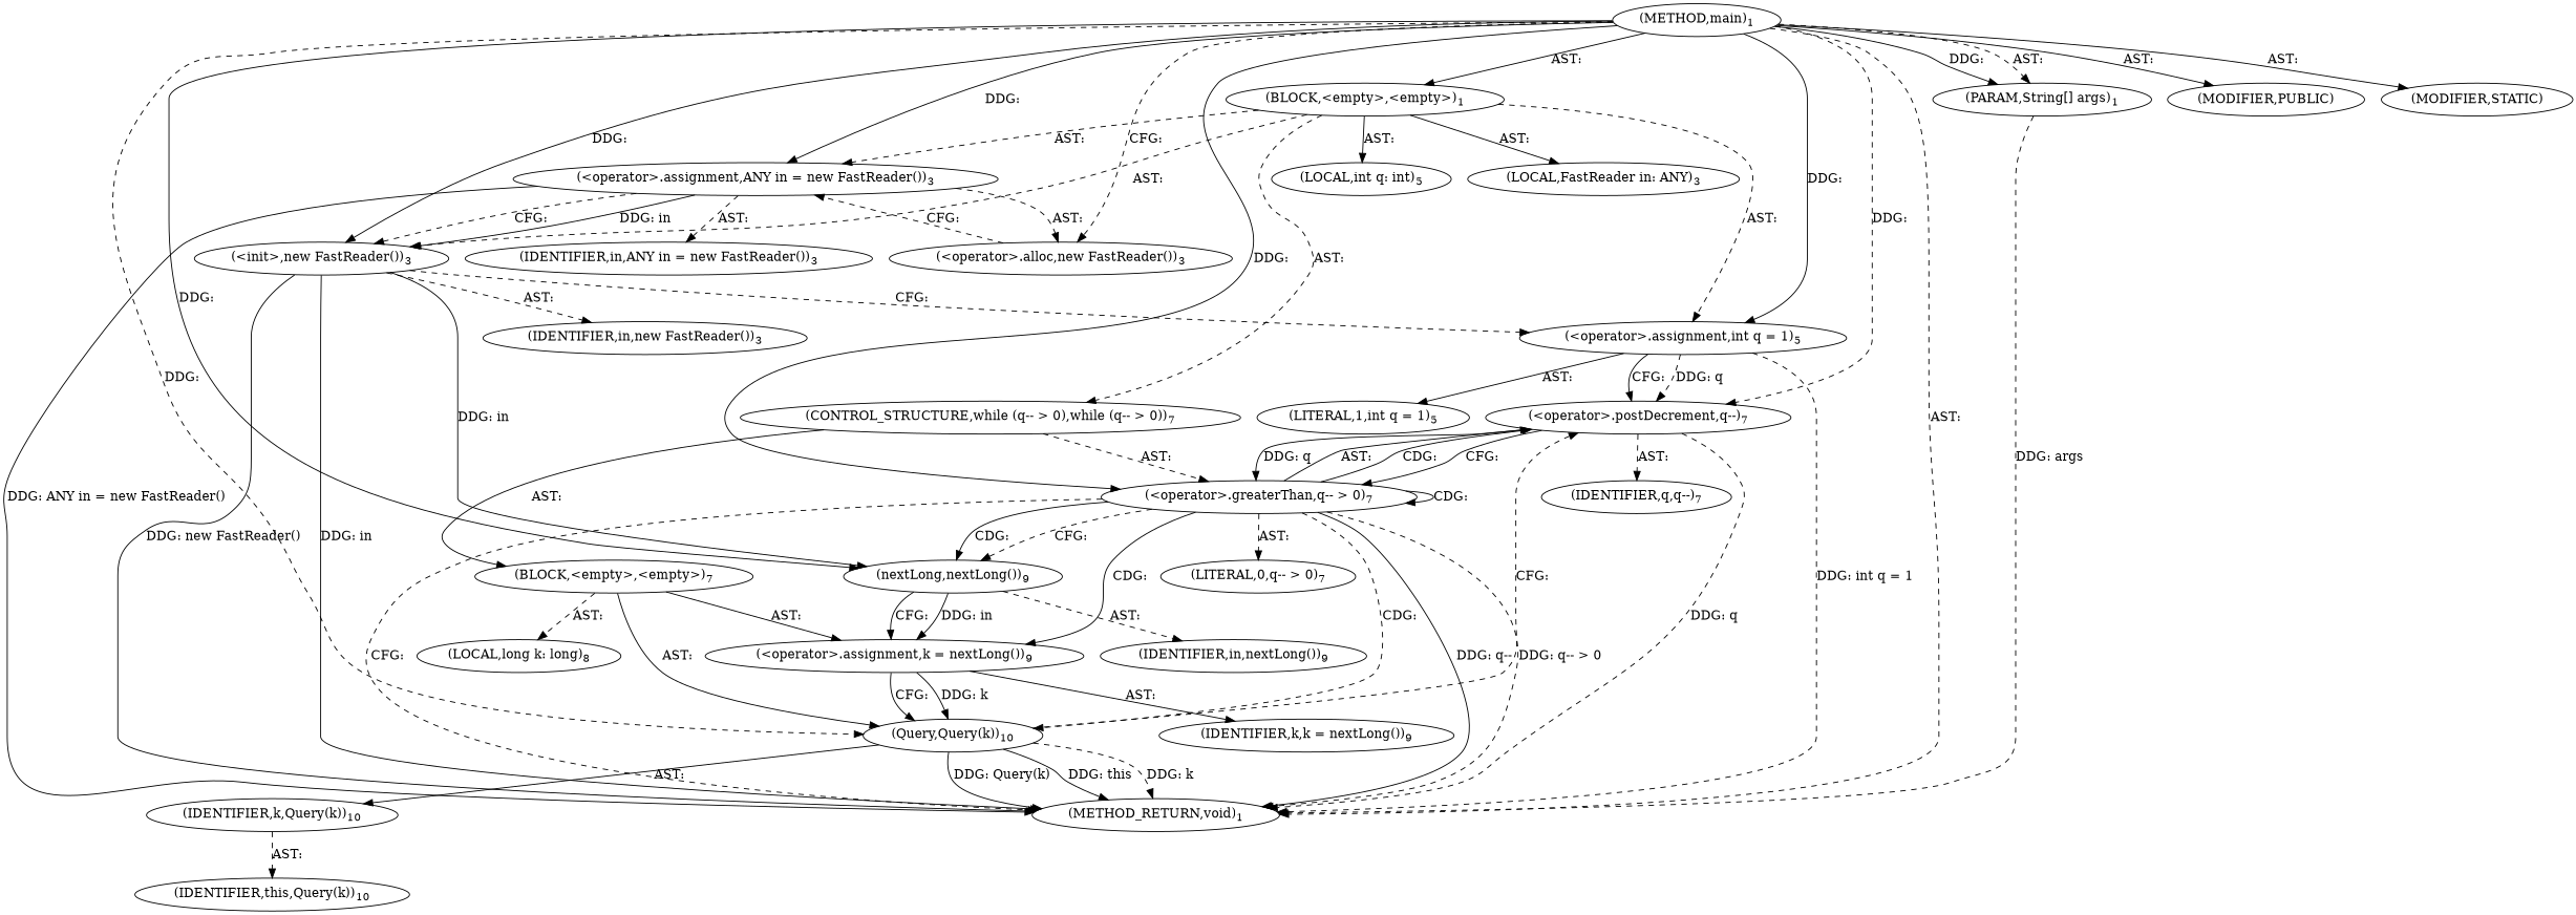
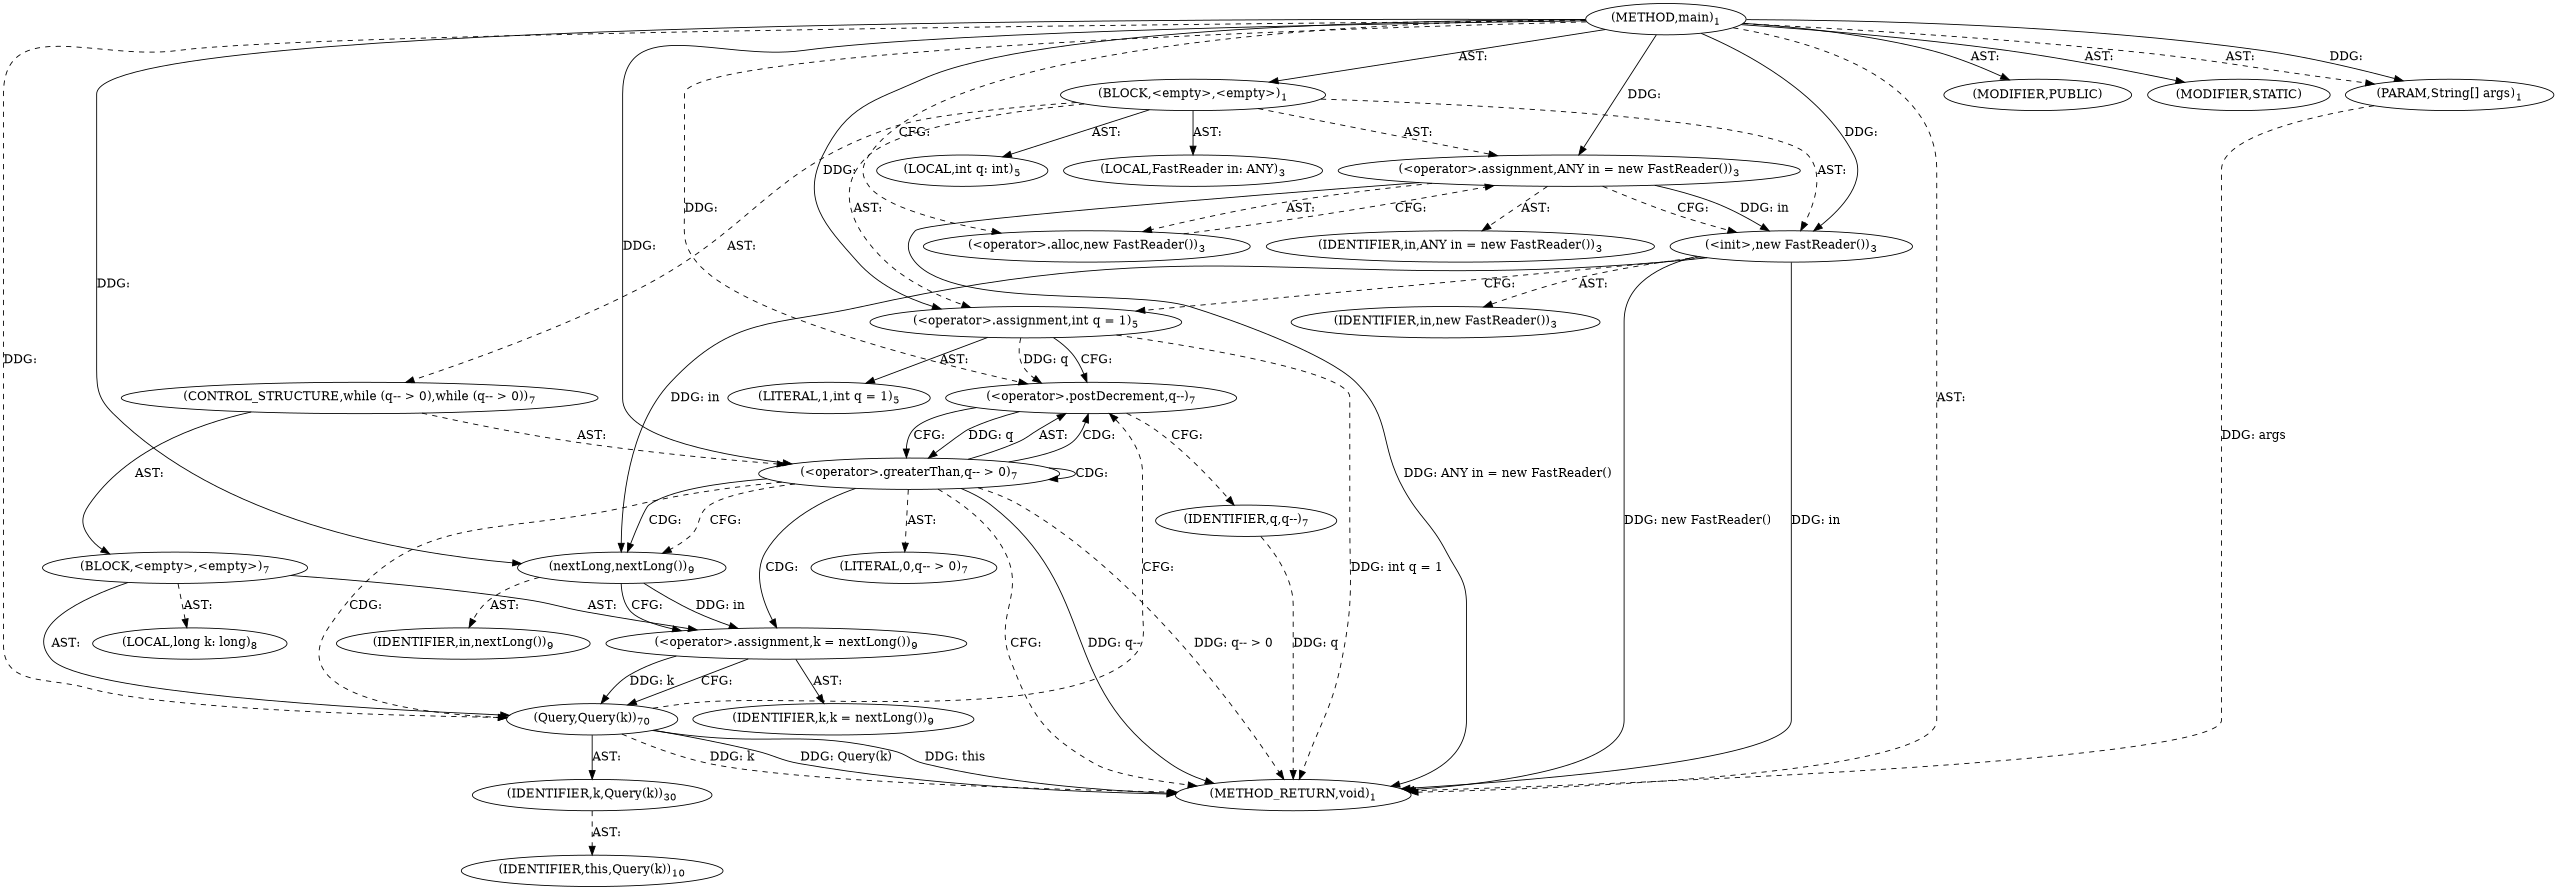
  digraph {
    edge [style=solid]
    n1 [label=<(METHOD,main)<SUB>1</SUB>>]
    n2 [label=<(PARAM,String[] args)<SUB>1</SUB>>]
    n3 [label=<(BLOCK,&lt;empty&gt;,&lt;empty&gt;)<SUB>1</SUB>>]
    n4 [label=<(&lt;operator&gt;.assignment,ANY in = new FastReader())<SUB>3</SUB>>]
    n5 [label=<(&lt;operator&gt;.alloc,new FastReader())<SUB>3</SUB>>]
    n6 [label=<(&lt;init&gt;,new FastReader())<SUB>3</SUB>>]
    n7 [label=<(&lt;operator&gt;.assignment,int q = 1)<SUB>5</SUB>>]
    n8 [label=<(&lt;operator&gt;.greaterThan,q-- &gt; 0)<SUB>7</SUB>>]
    n9 [label=<(&lt;operator&gt;.postDecrement,q--)<SUB>7</SUB>>]
    n10 [label=<(nextLong,nextLong())<SUB>9</SUB>>]
-   n11 [label=<(Query,Query(k))<SUB>10</SUB>>]
+   n11 [label=<(Query,Query(k))<SUB>70</SUB>>]
    n12 [label=<(MODIFIER,PUBLIC)>]
    n13 [label=<(MODIFIER,STATIC)>]
    n14 [label=<(METHOD_RETURN,void)<SUB>1</SUB>>]
    n15 [label=<(LOCAL,FastReader in: ANY)<SUB>3</SUB>>]
    n16 [label=<(LOCAL,int q: int)<SUB>5</SUB>>]
    n17 [label=<(CONTROL_STRUCTURE,while (q-- &gt; 0),while (q-- &gt; 0))<SUB>7</SUB>>]
    n18 [label=<(IDENTIFIER,in,ANY in = new FastReader())<SUB>3</SUB>>]
    n19 [label=<(IDENTIFIER,in,new FastReader())<SUB>3</SUB>>]
    n20 [label=<(LITERAL,1,int q = 1)<SUB>5</SUB>>]
    n21 [label=<(LITERAL,0,q-- &gt; 0)<SUB>7</SUB>>]
    n22 [label=<(&lt;operator&gt;.assignment,k = nextLong())<SUB>9</SUB>>]
    n23 [label=<(IDENTIFIER,q,q--)<SUB>7</SUB>>]
    n24 [label=<(IDENTIFIER,in,nextLong())<SUB>9</SUB>>]
-   n25 [label=<(IDENTIFIER,k,Query(k))<SUB>10</SUB>>]
+   n25 [label=<(IDENTIFIER,k,Query(k))<SUB>30</SUB>>]
    n26 [label=<(BLOCK,&lt;empty&gt;,&lt;empty&gt;)<SUB>7</SUB>>]
    n27 [label=<(LOCAL,long k: long)<SUB>8</SUB>>]
    n28 [label=<(IDENTIFIER,k,k = nextLong())<SUB>9</SUB>>]
    n29 [label=<(IDENTIFIER,this,Query(k))<SUB>10</SUB>>]
    n1 -> n2 [label="AST: " style=dashed]
    n1 -> n2 [label="DDG: "]
    n1 -> n3 [label="AST: "]
    n1 -> n4 [label="DDG: "]
    n1 -> n5 [label="CFG: " style=dashed]
    n1 -> n6 [label="DDG: "]
    n1 -> n7 [label="DDG: "]
    n1 -> n8 [label="DDG: "]
    n1 -> n9 [label="DDG: " style=dashed]
    n1 -> n10 [label="DDG: "]
    n1 -> n11 [label="DDG: " style=dashed]
    n1 -> n12 [label="AST: "]
    n1 -> n13 [label="AST: "]
    n1 -> n14 [label="AST: " style=dashed]
    n2 -> n14 [label="DDG: args" style=dashed]
    n3 -> n4 [label="AST: " style=dashed]
    n3 -> n6 [label="AST: " style=dashed]
    n3 -> n7 [label="AST: " style=dashed]
    n3 -> n15 [label="AST: "]
    n3 -> n16 [label="AST: "]
    n3 -> n17 [label="AST: " style=dashed]
    n4 -> n5 [label="AST: " style=dashed]
    n4 -> n6 [label="CFG: " style=dashed]
    n4 -> n6 [label="DDG: in"]
    n4 -> n14 [label="DDG: ANY in = new FastReader()"]
    n4 -> n18 [label="AST: " style=dashed]
    n5 -> n4 [label="CFG: " style=dashed]
    n6 -> n7 [label="CFG: " style=dashed]
    n6 -> n10 [label="DDG: in"]
    n6 -> n14 [label="DDG: in"]
    n6 -> n14 [label="DDG: new FastReader()"]
    n6 -> n19 [label="AST: " style=dashed]
    n7 -> n9 [label="CFG: "]
    n7 -> n9 [label="DDG: q" style=dashed]
    n7 -> n14 [label="DDG: int q = 1" style=dashed]
    n7 -> n20 [label="AST: "]
    n8 -> n8 [label="CDG: "]
    n8 -> n9 [label="AST: "]
    n8 -> n9 [label="CDG: "]
    n8 -> n10 [label="CFG: " style=dashed]
    n8 -> n10 [label="CDG: "]
    n8 -> n11 [label="CDG: " style=dashed]
    n8 -> n14 [label="CFG: " style=dashed]
    n8 -> n14 [label="DDG: q--"]
    n8 -> n14 [label="DDG: q-- &gt; 0" style=dashed]
    n8 -> n21 [label="AST: " style=dashed]
    n8 -> n22 [label="CDG: "]
    n9 -> n8 [label="CFG: "]
    n9 -> n8 [label="DDG: q"]
-   n9 -> n14 [label="DDG: q" style=dashed]
-   n9 -> n23 [label="AST: " style=dashed]
+   n23 -> n14 [label="DDG: q" style=dashed]
+   n9 -> n23 [label="CFG: " style=dashed]
    n10 -> n22 [label="CFG: "]
    n10 -> n22 [label="DDG: in"]
    n10 -> n24 [label="AST: " style=dashed]
    n11 -> n9 [label="CFG: " style=dashed]
    n11 -> n14 [label="DDG: k" style=dashed]
    n11 -> n14 [label="DDG: Query(k)"]
    n11 -> n14 [label="DDG: this"]
    n11 -> n25 [label="AST: "]
    n17 -> n8 [label="AST: " style=dashed]
    n17 -> n26 [label="AST: "]
    n22 -> n11 [label="CFG: "]
    n22 -> n11 [label="DDG: k"]
    n22 -> n28 [label="AST: "]
    n25 -> n29 [label="AST: " style=dashed]
    n26 -> n11 [label="AST: "]
    n26 -> n22 [label="AST: "]
    n26 -> n27 [label="AST: " style=dashed]
  }
